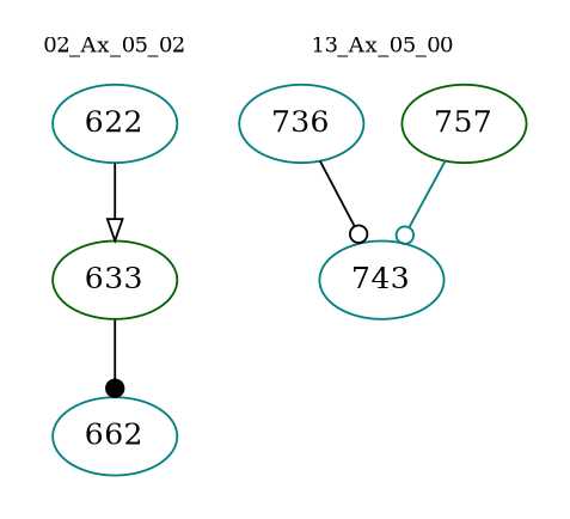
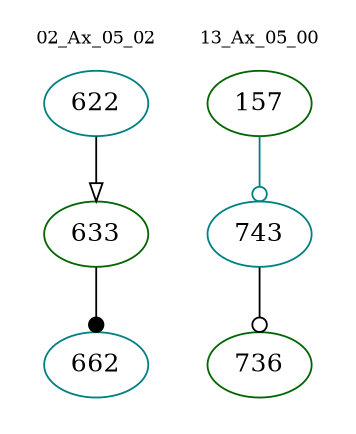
  digraph {
    node [color=teal]
    edge [arrowhead=odot color=black]
    n1 [label=622]
    n2 [color=darkgreen label=633]
    n3 [label=662]
-   n4 [color=darkgreen label=757]
+   n4 [color=darkgreen label=157]
    n5 [label=743]
-   n6 [label=736]
+   n6 [color=darkgreen label=736]
    subgraph cluster_1 {
      color=white
      fontsize=10
      label="02_Ax_05_02"
      n1
      n2
      n3
    }
    subgraph cluster_2 {
      color=white
      fontsize=10
      label="13_Ax_05_00"
      n4
      n5
      n6
    }
    n1 -> n2 [arrowhead=onormal]
    n2 -> n3 [arrowhead=dot]
    n4 -> n5 [color=teal]
-   n6 -> n5
+   n5 -> n6
  }
